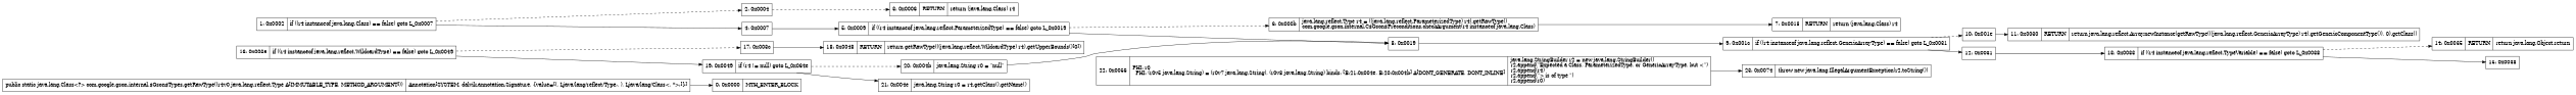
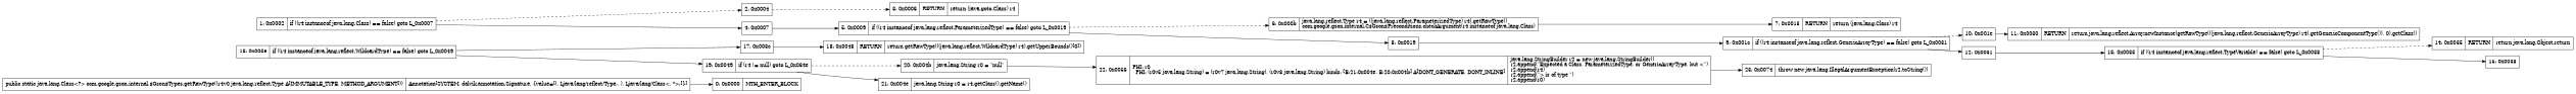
  digraph {
    rankdir=LR
    node [shape=record]
    n1 [label="{0\:\ 0x0000|MTH_ENTER_BLOCK\l}"]
    n2 [label="{1\:\ 0x0002|if ((r4 instanceof java.lang.Class) == false) goto L_0x0007\l}"]
    n3 [label="{2\:\ 0x0004}"]
    n4 [label="{4\:\ 0x0007}"]
-   n5 [label="{3\:\ 0x0006|RETURN\l|return (java.lang.Class) r4\l}"]
+   n5 [label="{3\:\ 0x0006|RETURN\l|return (java.goto.Class) r4\l}"]
    n6 [label="{5\:\ 0x0009|if ((r4 instanceof java.lang.reflect.ParameterizedType) == false) goto L_0x0019\l}"]
    n7 [label="{6\:\ 0x000b|java.lang.reflect.Type r4 = ((java.lang.reflect.ParameterizedType) r4).getRawType()\lcom.google.gson.internal.C$Gson$Preconditions.checkArgument(r4 instanceof java.lang.Class)\l}"]
    n8 [label="{8\:\ 0x0019}"]
    n9 [label="{7\:\ 0x0018|RETURN\l|return (java.lang.Class) r4\l}"]
    n10 [label="{9\:\ 0x001c|if ((r4 instanceof java.lang.reflect.GenericArrayType) == false) goto L_0x0031\l}"]
    n11 [label="{10\:\ 0x001e}"]
    n12 [label="{12\:\ 0x0031}"]
    n13 [label="{11\:\ 0x0030|RETURN\l|return java.lang.reflect.Array.newInstance(getRawType(((java.lang.reflect.GenericArrayType) r4).getGenericComponentType()), 0).getClass()\l}"]
    n14 [label="{13\:\ 0x0033|if ((r4 instanceof java.lang.reflect.TypeVariable) == false) goto L_0x0038\l}"]
    n15 [label="{14\:\ 0x0035|RETURN\l|return java.lang.Object.return\l}"]
    n16 [label="{15\:\ 0x0038}"]
    n17 [label="{16\:\ 0x003a|if ((r4 instanceof java.lang.reflect.WildcardType) == false) goto L_0x0049\l}"]
    n18 [label="{17\:\ 0x003c}"]
    n19 [label="{19\:\ 0x0049|if (r4 != null) goto L_0x064e\l}"]
    n20 [label="{18\:\ 0x0048|RETURN\l|return getRawType(((java.lang.reflect.WildcardType) r4).getUpperBounds()[0])\l}"]
    n21 [label="{20\:\ 0x004b|java.lang.String r0 = \"null\"\l}"]
    n22 [label="{21\:\ 0x004e|java.lang.String r0 = r4.getClass().getName()\l}"]
    n23 [label="{22\:\ 0x0056|PHI: r0 \l  PHI: (r0v5 java.lang.String) = (r0v7 java.lang.String), (r0v8 java.lang.String) binds: [B:21:0x004e, B:20:0x004b] A[DONT_GENERATE, DONT_INLINE]\l|java.lang.StringBuilder r2 = new java.lang.StringBuilder()\lr2.append(\"Expected a Class, ParameterizedType, or GenericArrayType, but \<\")\lr2.append(r4)\lr2.append(\"\> is of type \")\lr2.append(r0)\l}"]
    n24 [label="{23\:\ 0x0074|throw new java.lang.IllegalArgumentException(r2.toString())\l}"]
    n25 [label="{public static java.lang.Class\<?\> com.google.gson.internal.$Gson$Types.getRawType((r4v0 java.lang.reflect.Type A[IMMUTABLE_TYPE, METHOD_ARGUMENT]))  | Annotation[SYSTEM, dalvik.annotation.Signature, \{value=[(, Ljava\/lang\/reflect\/Type;, ), Ljava\/lang\/Class\<, *\>;]\}]\l}"]
    n2 -> n3 [style=dashed]
    n2 -> n4
    n3 -> n5 [style=dashed]
    n4 -> n6
    n6 -> n7 [style=dashed]
    n6 -> n8
    n7 -> n9
    n8 -> n10
    n10 -> n11 [style=dashed]
    n10 -> n12
    n11 -> n13
    n12 -> n14
    n14 -> n15 [style=dashed]
    n14 -> n16
-   n17 -> n18 [style=dashed]
+   n17 -> n18 [style=solid]
    n17 -> n19
    n18 -> n20
    n19 -> n21 [style=dashed]
    n19 -> n22
-   n21 -> n8
+   n21 -> n23
    n23 -> n24
    n25 -> n1
  }
